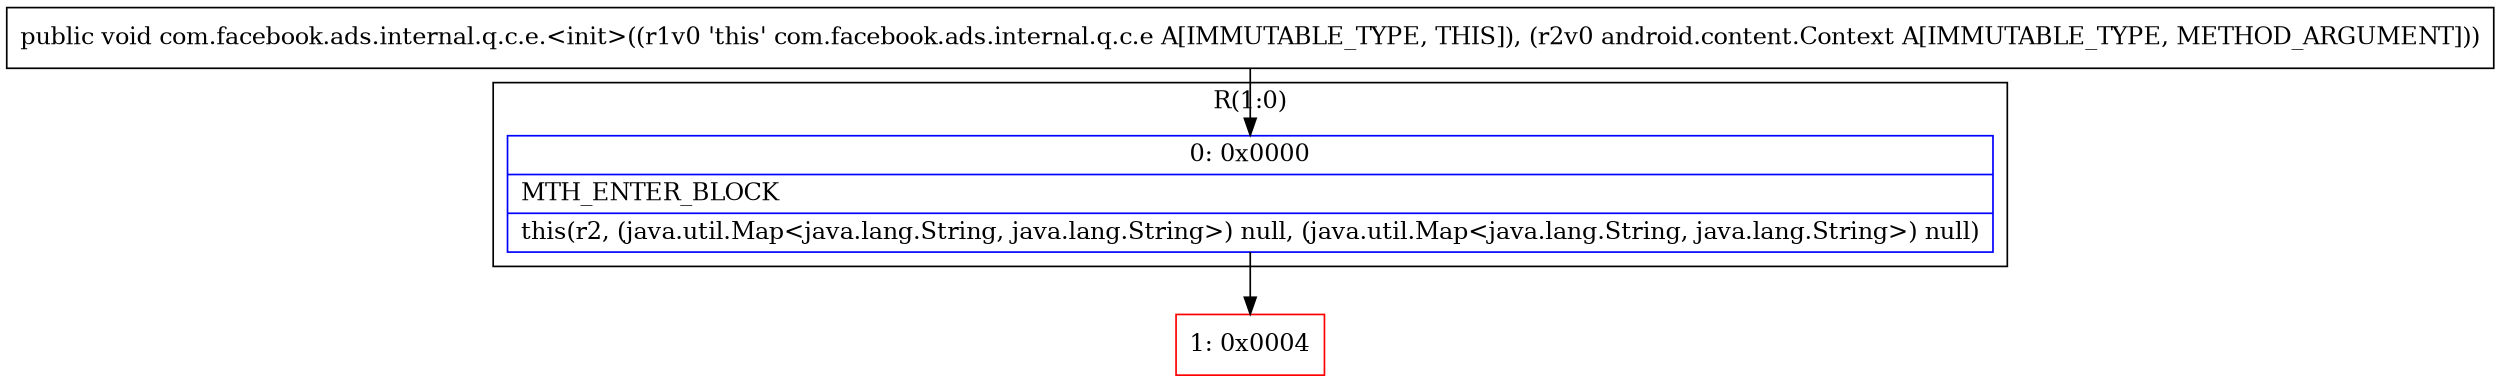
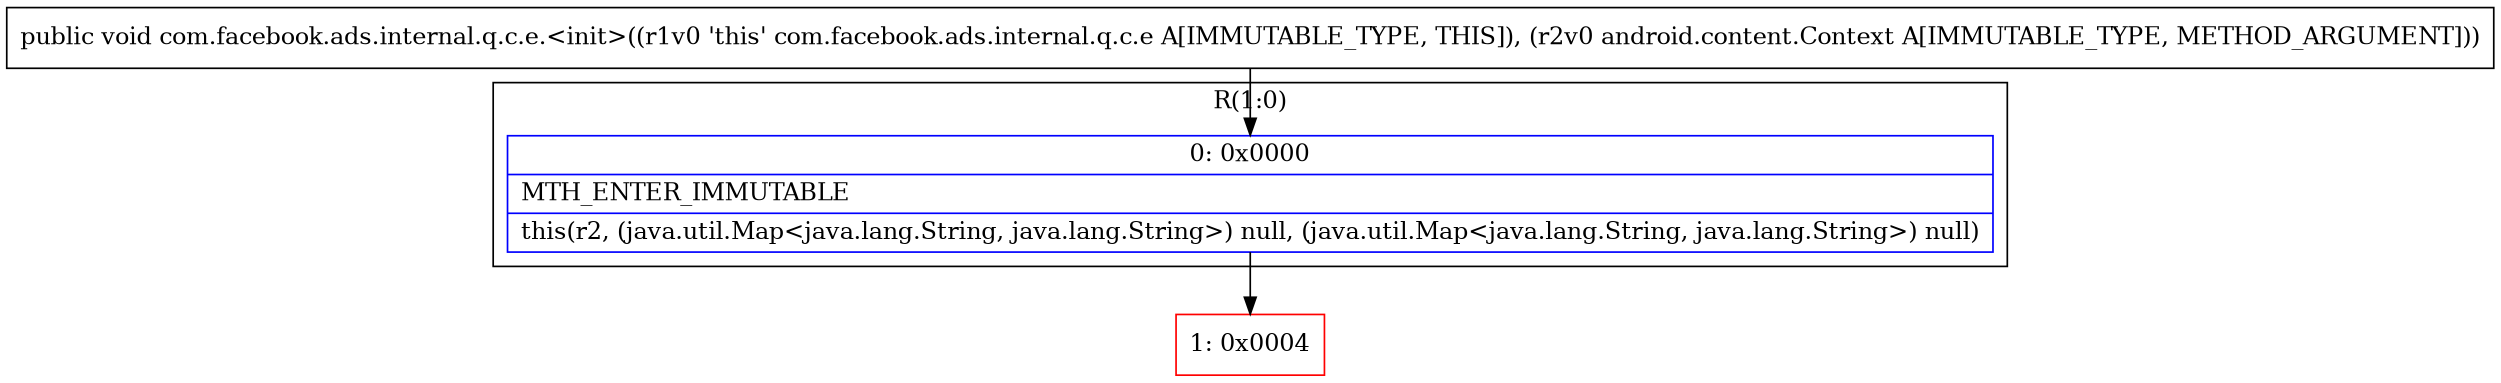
  digraph {
    node [shape=record]
-   n1 [color=blue label="{0\:\ 0x0000|MTH_ENTER_BLOCK\l|this(r2, (java.util.Map\<java.lang.String, java.lang.String\>) null, (java.util.Map\<java.lang.String, java.lang.String\>) null)\l}"]
+   n1 [color=blue label="{0\:\ 0x0000|MTH_ENTER_IMMUTABLE\l|this(r2, (java.util.Map\<java.lang.String, java.lang.String\>) null, (java.util.Map\<java.lang.String, java.lang.String\>) null)\l}"]
    n2 [color=red label="{1\:\ 0x0004}"]
    n3 [label="{public void com.facebook.ads.internal.q.c.e.\<init\>((r1v0 'this' com.facebook.ads.internal.q.c.e A[IMMUTABLE_TYPE, THIS]), (r2v0 android.content.Context A[IMMUTABLE_TYPE, METHOD_ARGUMENT])) }"]
    subgraph cluster_1 {
      label="R(1:0)"
      n1
    }
    n1 -> n2
    n3 -> n1
  }
